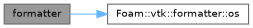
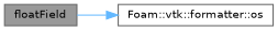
  digraph {
    rankdir=LR
    node [fontname=Helvetica fontsize=10 shape=box style=filled]
-   n1 [color=gray40 fillcolor=grey60 fontcolor=black height=0.2 label=formatter width=0.4]
+   n1 [color=gray40 fillcolor=grey60 fontcolor=black height=0.2 label=floatField width=0.4]
    n2 [color=grey40 fillcolor=white height=0.2 label="Foam::vtk::formatter::os" width=0.4]
    n1 -> n2 [color=steelblue1 fontname=Helvetica fontsize=10 labelfontname=Helvetica labelfontsize=10 style=solid]
  }
